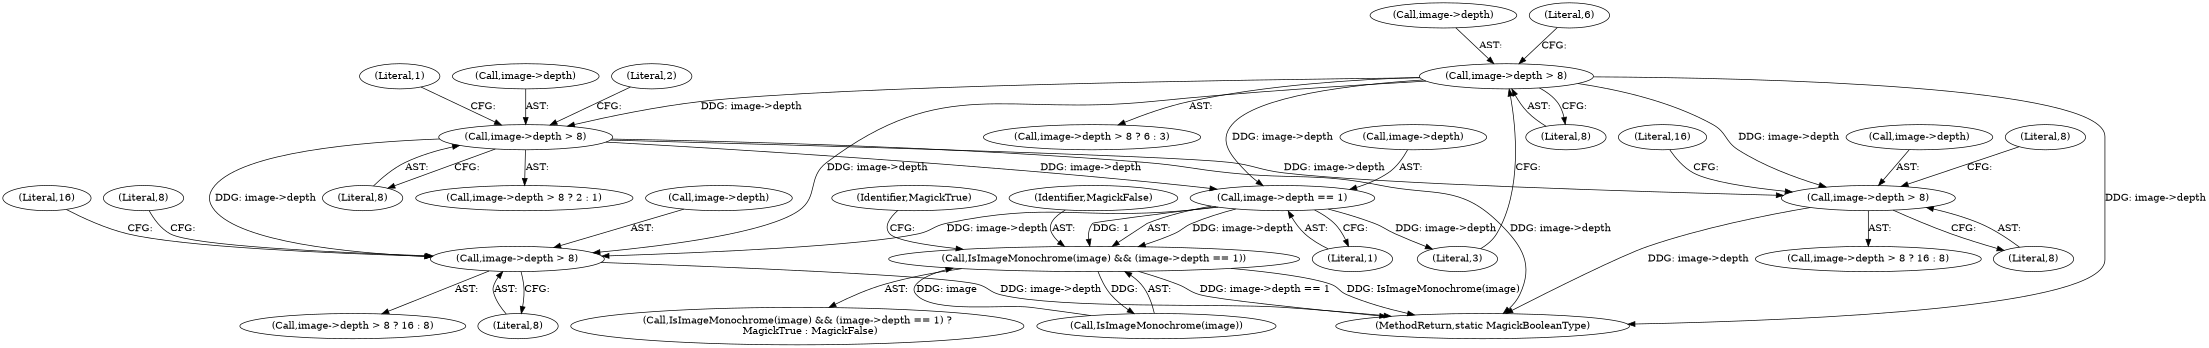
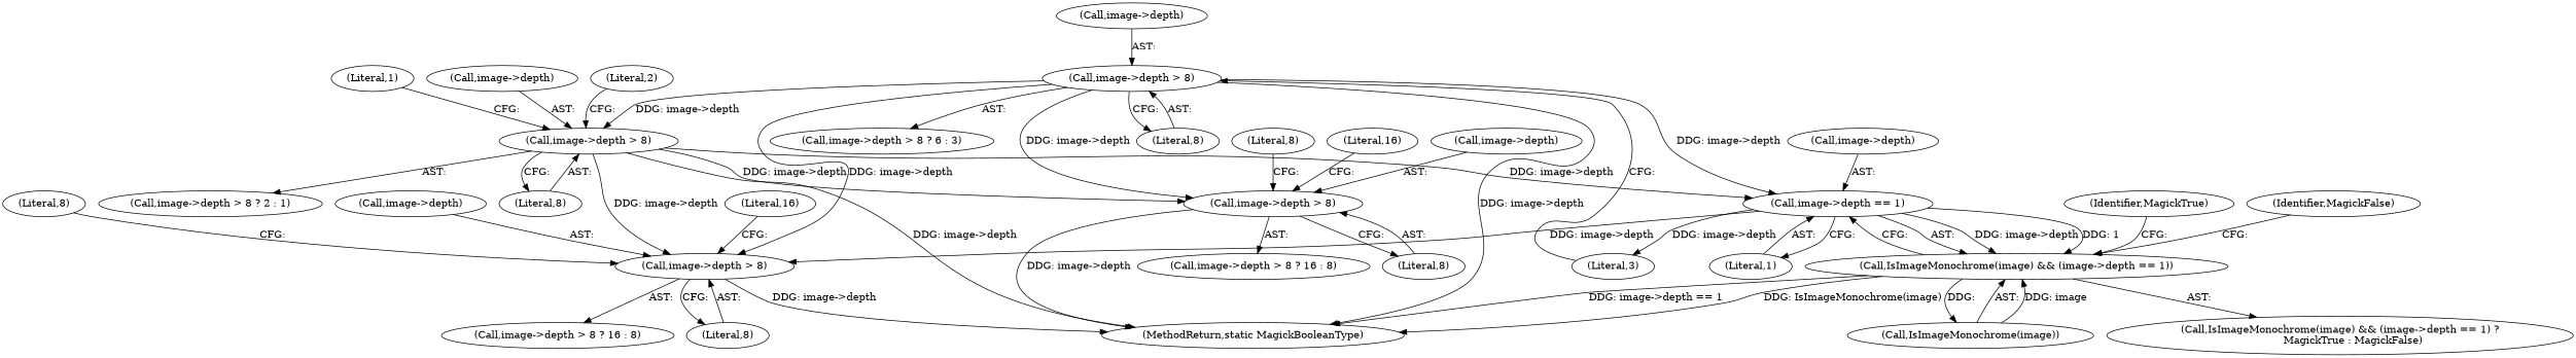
  digraph {
    n1 [label="(Call,image->depth > 8)"]
    n2 [label="(Call,image->depth > 8)"]
    n3 [label="(Call,image->depth == 1)"]
    n4 [label="(Call,image->depth > 8)"]
    n5 [label="(Call,image->depth > 8)"]
    n6 [label="(Call,image->depth > 8 ? 6 : 3)"]
    n7 [label="(MethodReturn,static MagickBooleanType)"]
    n8 [label="(Literal,8)"]
    n9 [label="(Call,image->depth > 8 ? 2 : 1)"]
    n10 [label="(Literal,8)"]
    n11 [label="(Call,IsImageMonochrome(image) && (image->depth == 1))"]
    n12 [label="(Literal,1)"]
    n13 [label="(Literal,3)"]
    n14 [label="(Literal,8)"]
    n15 [label="(Call,image->depth > 8 ? 16 : 8)"]
    n16 [label="(Call,image->depth > 8 ? 16 : 8)"]
    n17 [label="(Literal,8)"]
    n18 [label="(Call,IsImageMonochrome(image))"]
    n19 [label="(Call,IsImageMonochrome(image) && (image->depth == 1) ?\n        MagickTrue : MagickFalse)"]
    n20 [label="(Literal,1)"]
    n21 [label="(Call,image->depth)"]
    n22 [label="(Call,image->depth)"]
    n23 [label="(Call,image->depth)"]
    n24 [label="(Literal,8)"]
    n25 [label="(Call,image->depth)"]
    n26 [label="(Literal,8)"]
    n27 [label="(Call,image->depth)"]
    n28 [label="(Identifier,MagickTrue)"]
    n29 [label="(Literal,16)"]
    n30 [label="(Literal,2)"]
    n31 [label="(Literal,16)"]
-   n32 [label="(Literal,6)"]
    n33 [label="(Identifier,MagickFalse)"]
    n1 -> n2 [label="DDG: image->depth"]
    n1 -> n3 [label="DDG: image->depth"]
    n1 -> n4 [label="DDG: image->depth"]
    n1 -> n5 [label="DDG: image->depth"]
    n1 -> n6 [label="AST: "]
    n1 -> n7 [label="DDG: image->depth"]
    n1 -> n8 [label="CFG: "]
    n2 -> n3 [label="DDG: image->depth"]
    n2 -> n4 [label="DDG: image->depth"]
    n2 -> n5 [label="DDG: image->depth"]
    n2 -> n7 [label="DDG: image->depth"]
    n2 -> n9 [label="AST: "]
    n2 -> n10 [label="CFG: "]
    n3 -> n4 [label="DDG: image->depth"]
    n3 -> n11 [label="AST: "]
    n3 -> n11 [label="DDG: image->depth"]
    n3 -> n11 [label="DDG: 1"]
    n3 -> n12 [label="CFG: "]
    n3 -> n13 [label="DDG: image->depth"]
    n4 -> n7 [label="DDG: image->depth"]
    n4 -> n14 [label="CFG: "]
    n4 -> n15 [label="AST: "]
    n5 -> n7 [label="DDG: image->depth"]
    n5 -> n16 [label="AST: "]
    n5 -> n17 [label="CFG: "]
    n8 -> n1 [label="AST: "]
    n10 -> n2 [label="AST: "]
+   n11 -> n3 [label="CFG: "]
    n11 -> n7 [label="DDG: image->depth == 1"]
    n11 -> n7 [label="DDG: IsImageMonochrome(image)"]
    n11 -> n18 [label="DDG: "]
    n11 -> n19 [label="AST: "]
    n12 -> n3 [label="AST: "]
    n13 -> n1 [label="CFG: "]
    n14 -> n4 [label="AST: "]
    n17 -> n5 [label="AST: "]
    n18 -> n11 [label="AST: "]
    n18 -> n11 [label="DDG: image"]
    n20 -> n2 [label="CFG: "]
    n21 -> n3 [label="AST: "]
    n22 -> n5 [label="AST: "]
    n23 -> n1 [label="AST: "]
    n24 -> n4 [label="CFG: "]
    n25 -> n2 [label="AST: "]
    n26 -> n5 [label="CFG: "]
    n27 -> n4 [label="AST: "]
    n28 -> n11 [label="CFG: "]
    n29 -> n4 [label="CFG: "]
    n30 -> n2 [label="CFG: "]
    n31 -> n5 [label="CFG: "]
-   n32 -> n1 [label="CFG: "]
-   n33 -> n11 [label="AST: "]
+   n33 -> n11 [label="CFG: "]
  }
